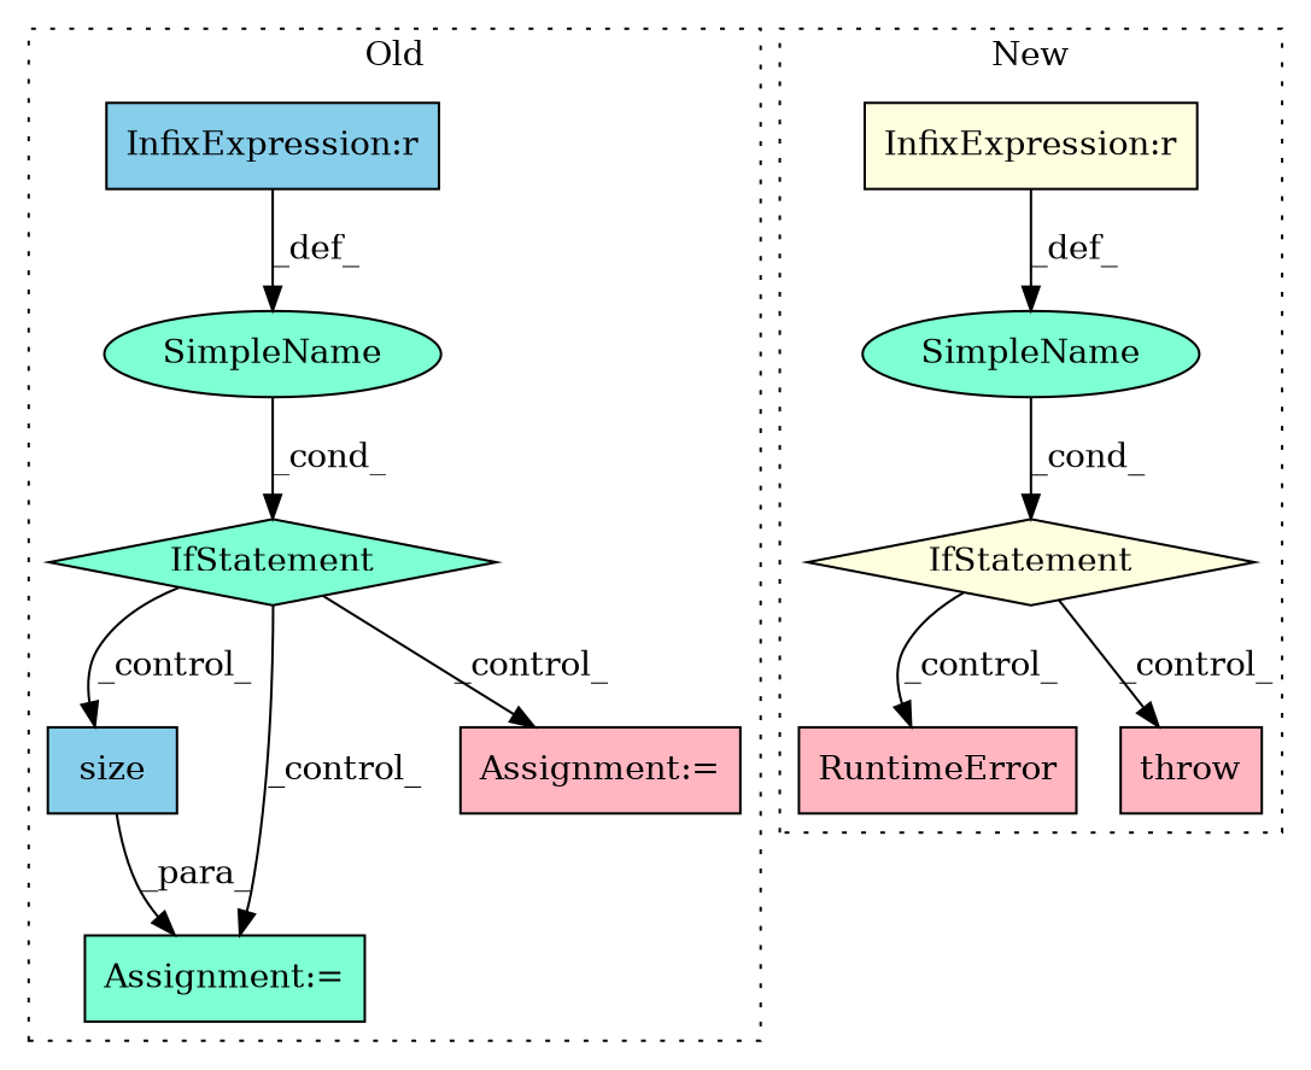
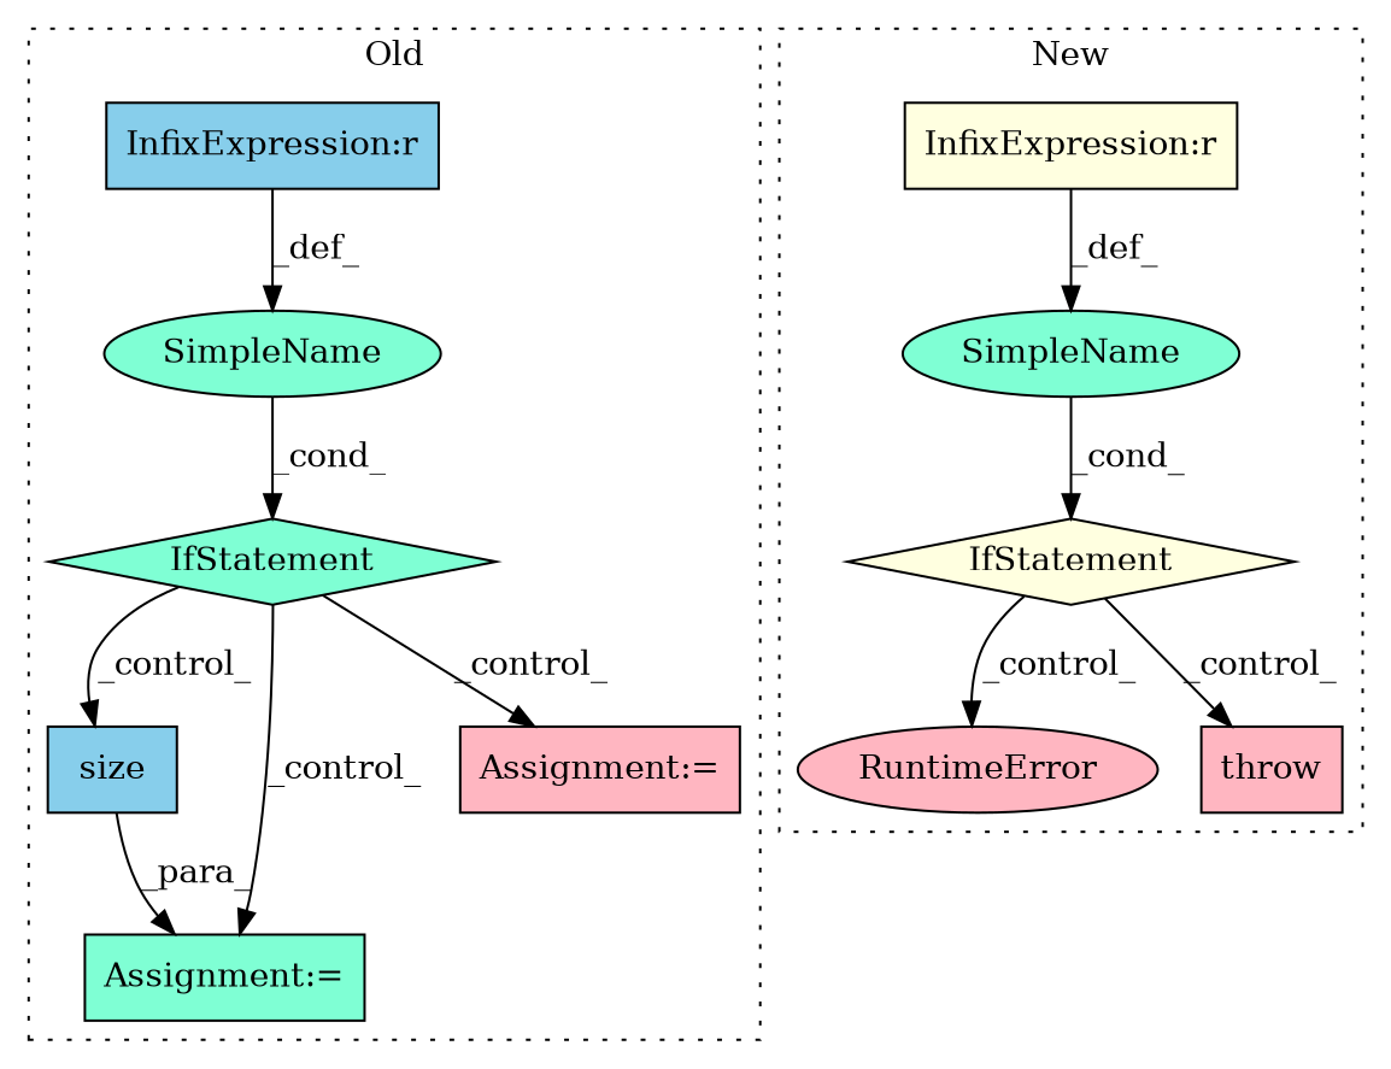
  digraph {
    node [a=32 fillcolor=aquamarine shape=box style=filled]
    n1 [fillcolor=skyblue l="5,1" label=size s="16691,16697"]
    n2 [a=7 l=1 label="Assignment:=" s=16667]
    n3 [a=25 l="4,2" label=IfStatement s="16524,16586" shape=diamond]
    n4 [a=42 label=SimpleName shape=ellipse]
    n5 [a=27 fillcolor=skyblue l=4 label="InfixExpression:r" s=16550]
    n6 [a=7 fillcolor=lightpink l=1 label="Assignment:=" s=16766]
-   n7 [fillcolor=lightpink l="13,1" label=RuntimeError s="17088,17215"]
+   n7 [fillcolor=lightpink l="13,1" label=RuntimeError s="17088,17215" shape=ellipse]
    n8 [a=53 fillcolor=lightpink l=6 label=throw s=17082]
    n9 [a=25 fillcolor=lightyellow l="4,2" label=IfStatement s="16980,17024" shape=diamond]
    n10 [a=42 label=SimpleName shape=ellipse]
    n11 [a=27 fillcolor=lightyellow l=4 label="InfixExpression:r" s=16995]
    subgraph cluster_1 {
      label=Old
      style=dotted
      n1
      n2
      n3
      n4
      n5
      n6
    }
    subgraph cluster_2 {
      label=New
      style=dotted
      n7
      n8
      n9
      n10
      n11
    }
    n1 -> n2 [label=_para_]
    n3 -> n1 [label=_control_]
    n3 -> n2 [label=_control_]
    n3 -> n6 [label=_control_]
    n4 -> n3 [label=_cond_]
    n5 -> n4 [label=_def_]
    n9 -> n7 [label=_control_]
    n9 -> n8 [label=_control_]
    n10 -> n9 [label=_cond_]
    n11 -> n10 [label=_def_]
  }
